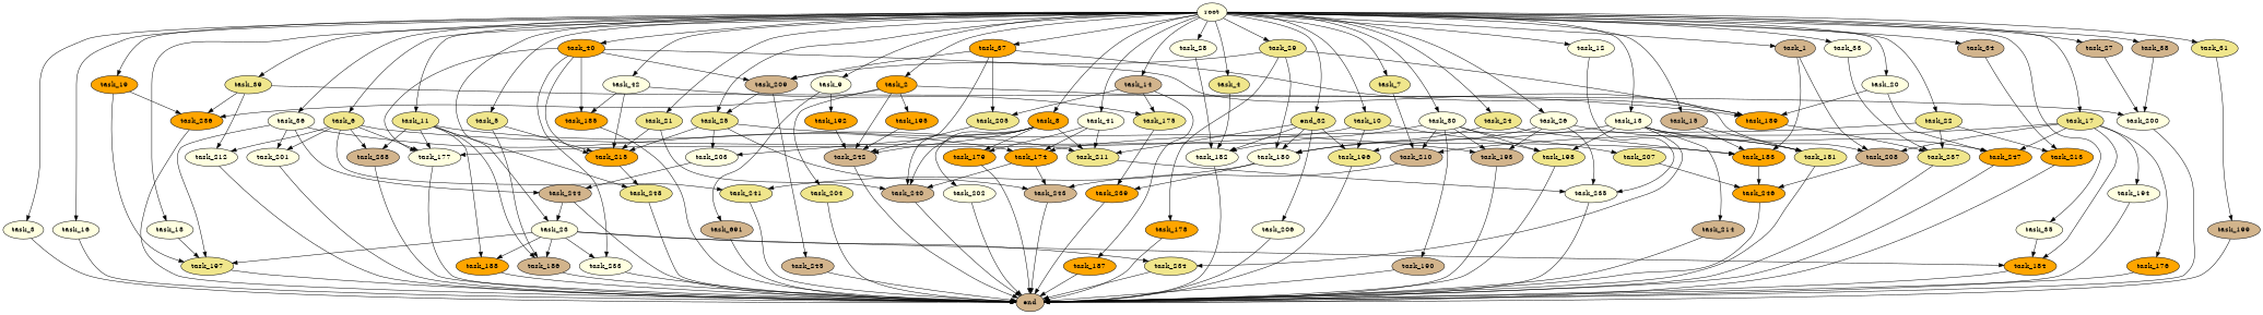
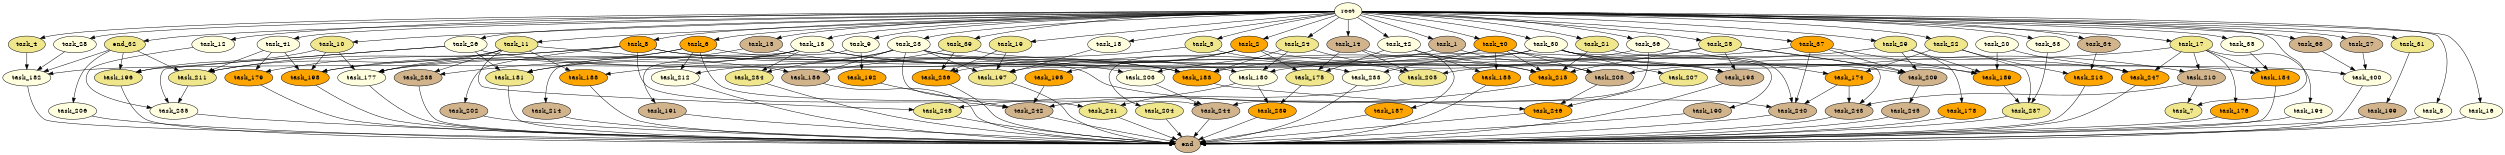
  digraph {
    node [fillcolor=lightyellow style=filled]
    task_1 [fillcolor=tan]
    root
    task_2 [fillcolor=orange]
    task_3
    task_4 [fillcolor=khaki]
    task_5 [fillcolor=khaki]
-   task_6 [fillcolor=khaki]
+   task_6 [fillcolor=orange]
    task_7 [fillcolor=khaki]
    task_8 [fillcolor=orange]
    task_9
    task_10 [fillcolor=khaki]
    task_11 [fillcolor=khaki]
    task_12
    task_13
    task_14 [fillcolor=tan]
    task_15 [fillcolor=tan]
    task_16
    task_17 [fillcolor=khaki]
    task_18
-   task_19 [fillcolor=orange]
+   task_19 [fillcolor=khaki]
    task_20
    task_21 [fillcolor=khaki]
    task_22 [fillcolor=khaki]
    task_23
    task_24 [fillcolor=khaki]
    task_25 [fillcolor=khaki]
    task_26
    task_27 [fillcolor=tan]
    task_28
    task_29 [fillcolor=khaki]
    task_30
    task_31 [fillcolor=khaki]
    n33 [fillcolor=khaki label=end_32]
    task_33
    task_34 [fillcolor=tan]
    task_35
    task_36
    task_37 [fillcolor=orange]
-   task_38 [fillcolor=tan]
+   task_38 [fillcolor=tan label=task_68]
    task_39 [fillcolor=khaki]
    task_40 [fillcolor=orange]
    task_41
    task_42
    task_183 [fillcolor=orange]
    task_208 [fillcolor=tan]
    task_175 [fillcolor=khaki]
    task_189 [fillcolor=orange]
    task_195 [fillcolor=orange]
    task_204 [fillcolor=khaki]
    task_236 [fillcolor=orange]
    end [fillcolor=tan]
    task_182
    task_186 [fillcolor=tan]
    task_215 [fillcolor=orange]
    task_177
-   task_201
    task_212
    task_238 [fillcolor=tan]
    task_241 [fillcolor=khaki]
    task_210 [fillcolor=tan]
    task_179 [fillcolor=orange]
-   task_202
+   task_202 [fillcolor=tan]
    task_203
    task_211 [fillcolor=khaki]
    task_240 [fillcolor=tan]
    task_242 [fillcolor=tan]
-   task_191 [fillcolor=tan label=task_691]
+   task_191 [fillcolor=tan]
    task_192 [fillcolor=orange]
    task_196 [fillcolor=khaki]
-   task_198 [fillcolor=khaki]
+   task_198 [fillcolor=orange]
    task_188 [fillcolor=orange]
    task_248 [fillcolor=khaki]
    task_235
    task_180
    task_181 [fillcolor=khaki]
    task_214 [fillcolor=tan]
    task_234 [fillcolor=khaki]
    task_247 [fillcolor=orange]
    task_187 [fillcolor=orange]
    task_205 [fillcolor=khaki]
    task_176 [fillcolor=orange]
    task_184 [fillcolor=orange]
    task_194
    task_197 [fillcolor=khaki]
    task_174 [fillcolor=orange]
    task_213 [fillcolor=orange]
    task_237 [fillcolor=khaki]
    task_233
    task_244 [fillcolor=tan]
    task_193 [fillcolor=tan]
    task_209 [fillcolor=tan]
    task_243 [fillcolor=tan]
-   task_200
+   task_200 [label=task_400]
    task_178 [fillcolor=orange]
    task_190 [fillcolor=tan]
    task_207 [fillcolor=khaki]
    task_199 [fillcolor=tan]
    task_206
    task_185 [fillcolor=orange]
    task_246 [fillcolor=orange]
    task_239 [fillcolor=orange]
    task_245 [fillcolor=tan]
    task_1 -> task_183
    task_1 -> task_208
    root -> task_1
    root -> task_2
    root -> task_3
    root -> task_4
    root -> task_5
    root -> task_6
    root -> task_7
    root -> task_8
    root -> task_9
    root -> task_10
    root -> task_11
    root -> task_12
    root -> task_13
    root -> task_14
    root -> task_15
    root -> task_16
    root -> task_17
    root -> task_18
    root -> task_19
-   root -> task_20
    root -> task_21
    root -> task_22
    root -> task_23
    root -> task_24
    root -> task_25
    root -> task_26
    root -> task_27
    root -> task_28
    root -> task_29
    root -> task_30
    root -> task_31
    root -> n33
    root -> task_33
    root -> task_34
    root -> task_35
    root -> task_36
    root -> task_37
    root -> task_38
    root -> task_39
    root -> task_40
    root -> task_41
    root -> task_42
-   task_2 -> task_242
+   task_2 -> task_175
    task_2 -> task_189
    task_2 -> task_195
    task_2 -> task_204
    task_2 -> task_236
    task_3 -> end
    task_4 -> task_182
    task_5 -> task_186
    task_5 -> task_215
    task_6 -> task_183
    task_6 -> task_177
-   task_6 -> task_201
    task_6 -> task_212
    task_6 -> task_238
    task_6 -> task_241
-   task_7 -> task_210
+   task_210 -> task_7
    task_8 -> task_179
    task_8 -> task_202
    task_8 -> task_203
    task_8 -> task_211
    task_8 -> task_240
    task_8 -> task_242
    task_9 -> task_191
    task_9 -> task_192
    task_10 -> task_177
    task_10 -> task_196
    task_10 -> task_198
    task_11 -> task_186
    task_11 -> task_177
    task_11 -> task_238
    task_11 -> task_211
    task_11 -> task_188
    task_11 -> task_248
    task_12 -> task_235
    task_13 -> task_198
    task_13 -> task_180
    task_13 -> task_181
    task_13 -> task_214
    task_13 -> task_234
    task_13 -> task_247
    task_14 -> task_175
    task_14 -> task_187
    task_14 -> task_205
    task_15 -> task_183
    task_15 -> task_181
    task_16 -> end
    task_17 -> task_208
    task_17 -> task_210
    task_17 -> task_247
    task_17 -> task_176
    task_17 -> task_184
    task_17 -> task_194
    task_18 -> task_197
    task_19 -> task_236
    task_19 -> task_197
    task_20 -> task_189
    task_20 -> task_247
    task_21 -> task_215
    task_21 -> task_240
    task_22 -> task_174
    task_22 -> task_213
    task_22 -> task_237
    task_23 -> task_186
    task_23 -> task_188
    task_23 -> task_234
    task_23 -> task_184
    task_23 -> task_197
    task_23 -> task_233
-   task_244 -> task_23
+   task_23 -> task_244
    task_24 -> task_183
    task_24 -> task_180
+   task_24 -> task_205
    task_25 -> task_215
    task_25 -> task_203
    task_25 -> task_193
-   task_209 -> task_25
+   task_25 -> task_209
    task_25 -> task_243
    task_26 -> task_196
    task_26 -> task_235
    task_26 -> task_181
    task_26 -> task_193
    task_27 -> task_200
    task_28 -> task_182
    task_29 -> task_189
    task_29 -> task_180
    task_29 -> task_209
    task_29 -> task_178
    task_30 -> task_182
    task_30 -> task_210
    task_30 -> task_198
    task_30 -> task_193
    task_30 -> task_190
    task_30 -> task_207
    task_31 -> task_199
    n33 -> task_182
    n33 -> task_211
    n33 -> task_196
-   n33 -> task_180
    n33 -> task_206
    task_33 -> task_237
    task_34 -> task_213
    task_35 -> task_184
-   task_36 -> task_201
    task_36 -> task_197
    task_36 -> task_174
    task_36 -> task_244
    task_37 -> task_189
    task_37 -> task_240
    task_37 -> task_205
    task_37 -> task_209
    task_38 -> task_200
    task_39 -> task_236
    task_39 -> task_212
    task_39 -> task_200
    task_40 -> task_208
    task_40 -> task_215
    task_40 -> task_177
    task_40 -> task_233
    task_40 -> task_209
    task_40 -> task_185
    task_41 -> task_179
    task_41 -> task_211
-   task_41 -> task_174
+   task_41 -> task_198
    task_42 -> task_175
    task_42 -> task_215
    task_42 -> task_185
    task_183 -> task_246
    task_208 -> task_246
    task_175 -> task_239
    task_189 -> task_237
    task_195 -> task_242
    task_204 -> end
    task_236 -> end
    task_182 -> end
    task_186 -> end
    task_215 -> task_248
    task_177 -> end
-   task_201 -> end
    task_212 -> end
    task_238 -> end
    task_241 -> end
    task_210 -> task_243
    task_179 -> end
    task_202 -> end
    task_203 -> task_244
    task_211 -> task_235
    task_240 -> end
    task_242 -> end
    task_191 -> end
    task_192 -> task_242
    task_196 -> end
    task_198 -> end
    task_188 -> end
    task_248 -> end
    task_235 -> end
    task_180 -> task_241
    task_180 -> task_239
    task_181 -> end
    task_214 -> end
    task_234 -> end
    task_247 -> end
    task_187 -> end
    task_205 -> task_242
    task_176 -> end
    task_184 -> end
    task_194 -> end
    task_197 -> end
    task_174 -> task_240
    task_174 -> task_243
    task_213 -> end
    task_237 -> end
    task_233 -> end
    task_244 -> end
    task_193 -> end
    task_209 -> task_245
    task_243 -> end
    task_200 -> end
    task_178 -> end
    task_190 -> end
    task_207 -> task_246
    task_199 -> end
    task_206 -> end
    task_185 -> end
    task_246 -> end
    task_239 -> end
    task_245 -> end
  }
